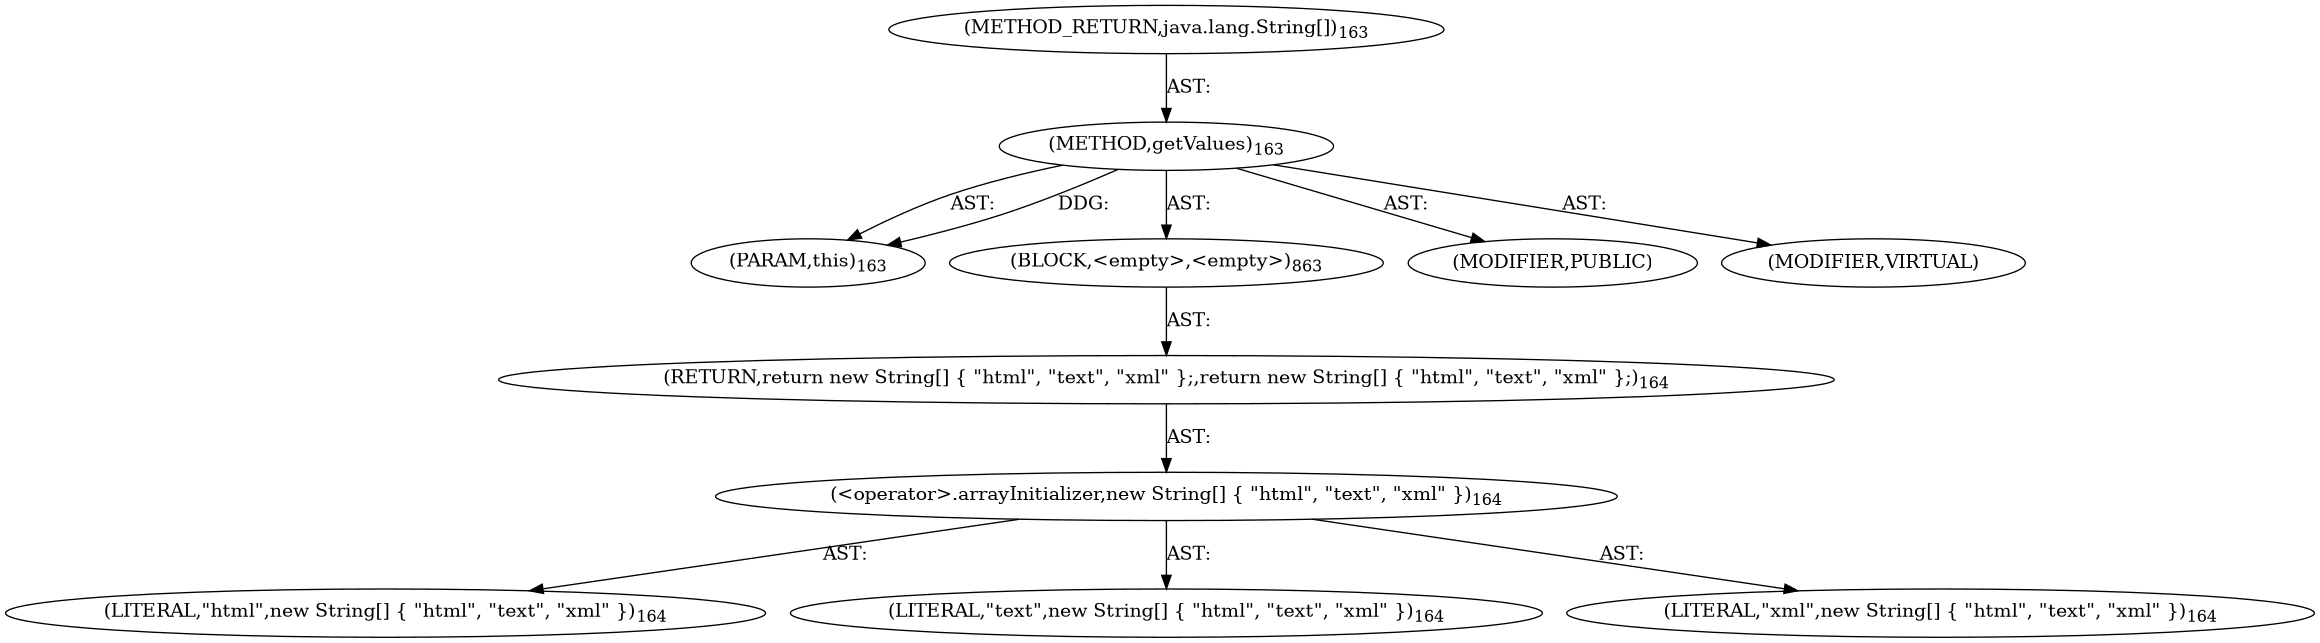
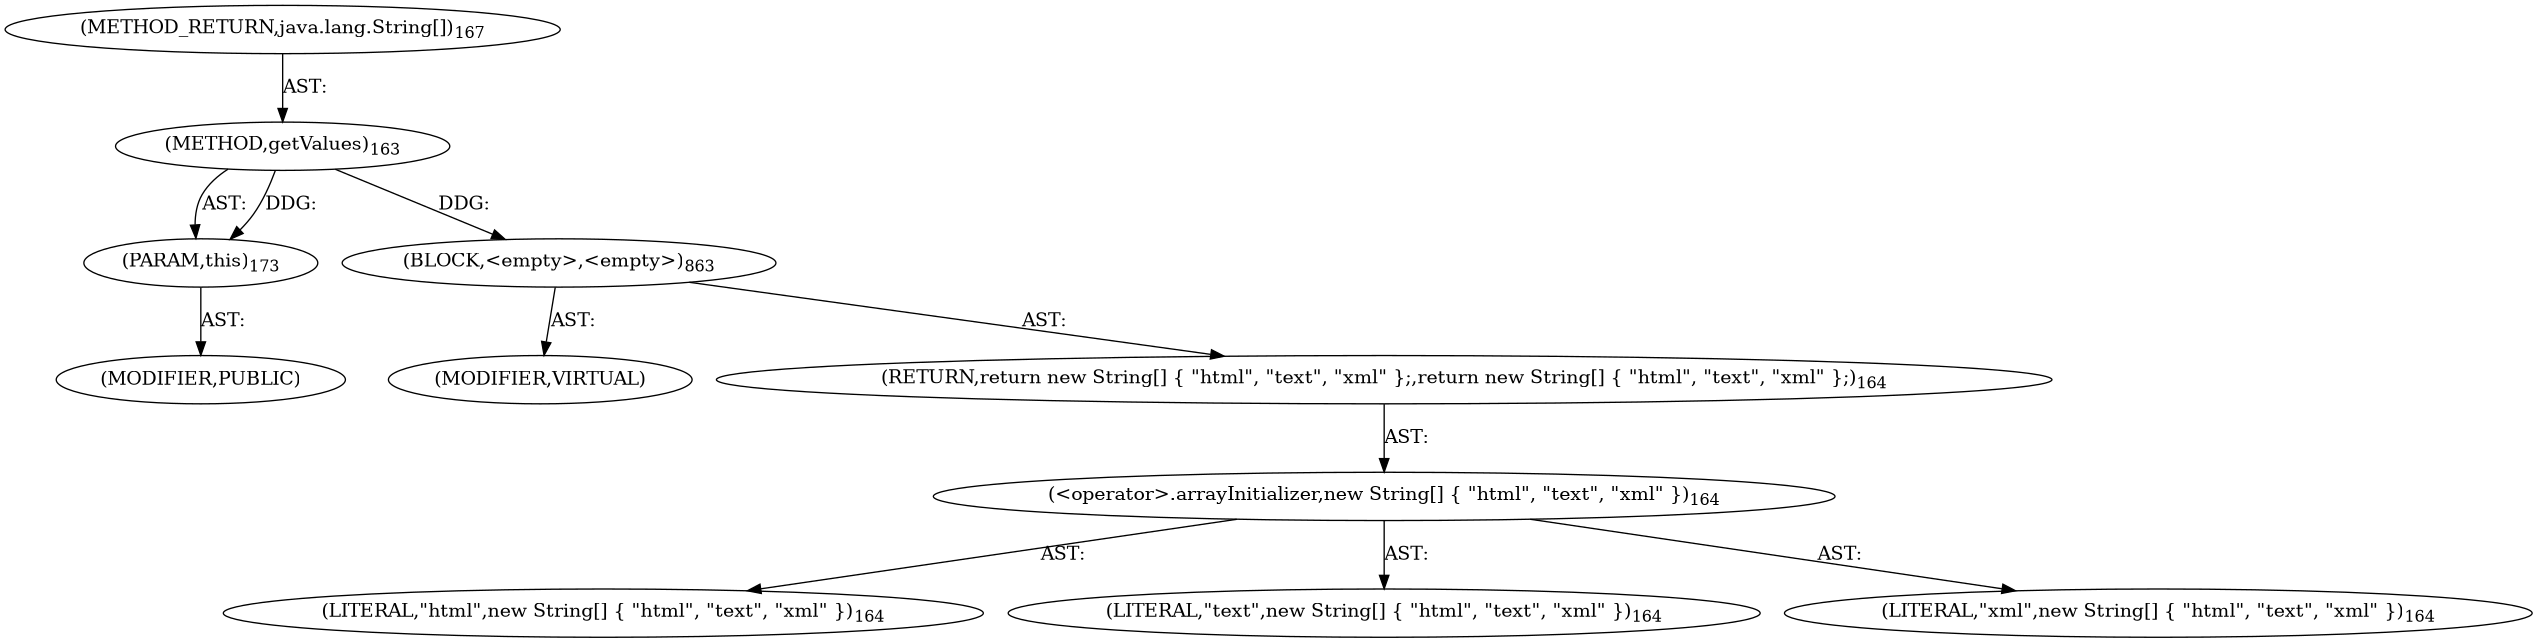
  digraph {
    n1 [label=<(METHOD,getValues)<SUB>163</SUB>>]
-   n2 [label=<(PARAM,this)<SUB>163</SUB>>]
+   n2 [label=<(PARAM,this)<SUB>173</SUB>>]
    n3 [label=<(BLOCK,&lt;empty&gt;,&lt;empty&gt;)<SUB>863</SUB>>]
    n4 [label=<(MODIFIER,PUBLIC)>]
    n5 [label=<(MODIFIER,VIRTUAL)>]
    n6 [label=<(RETURN,return new String[] { &quot;html&quot;, &quot;text&quot;, &quot;xml&quot; };,return new String[] { &quot;html&quot;, &quot;text&quot;, &quot;xml&quot; };)<SUB>164</SUB>>]
-   n7 [label=<(METHOD_RETURN,java.lang.String[])<SUB>163</SUB>>]
+   n7 [label=<(METHOD_RETURN,java.lang.String[])<SUB>167</SUB>>]
    n8 [label=<(&lt;operator&gt;.arrayInitializer,new String[] { &quot;html&quot;, &quot;text&quot;, &quot;xml&quot; })<SUB>164</SUB>>]
    n9 [label=<(LITERAL,&quot;html&quot;,new String[] { &quot;html&quot;, &quot;text&quot;, &quot;xml&quot; })<SUB>164</SUB>>]
    n10 [label=<(LITERAL,&quot;text&quot;,new String[] { &quot;html&quot;, &quot;text&quot;, &quot;xml&quot; })<SUB>164</SUB>>]
    n11 [label=<(LITERAL,&quot;xml&quot;,new String[] { &quot;html&quot;, &quot;text&quot;, &quot;xml&quot; })<SUB>164</SUB>>]
    n1 -> n2 [label="AST: "]
    n1 -> n2 [label="DDG: "]
-   n1 -> n3 [label="AST: "]
-   n1 -> n4 [label="AST: "]
-   n1 -> n5 [label="AST: "]
+   n1 -> n3 [label="DDG: "]
+   n2 -> n4 [label="AST: "]
+   n3 -> n5 [label="AST: "]
    n3 -> n6 [label="AST: "]
    n6 -> n8 [label="AST: "]
    n7 -> n1 [label="AST: "]
    n8 -> n9 [label="AST: "]
    n8 -> n10 [label="AST: "]
    n8 -> n11 [label="AST: "]
  }
